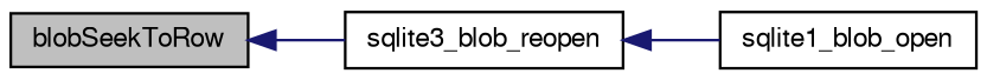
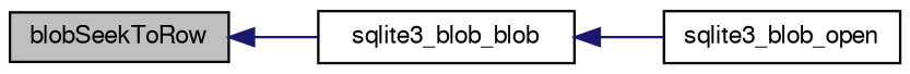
  digraph {
    rankdir=LR
    node [color=black fillcolor=white fontname=FreeSans fontsize=10 shape=record style=filled]
    edge [color=midnightblue dir=back fontname=FreeSans fontsize=10 labelfontname=FreeSans labelfontsize=10 style=solid]
    n1 [fillcolor=grey75 fontcolor=black height=0.2 label=blobSeekToRow width=0.4]
-   n2 [height=0.2 label=sqlite3_blob_reopen width=0.4]
-   n3 [height=0.2 label=sqlite1_blob_open width=0.4]
+   n2 [height=0.2 label=sqlite3_blob_blob width=0.4]
+   n3 [height=0.2 label=sqlite3_blob_open width=0.4]
    n1 -> n2
    n2 -> n3
  }
